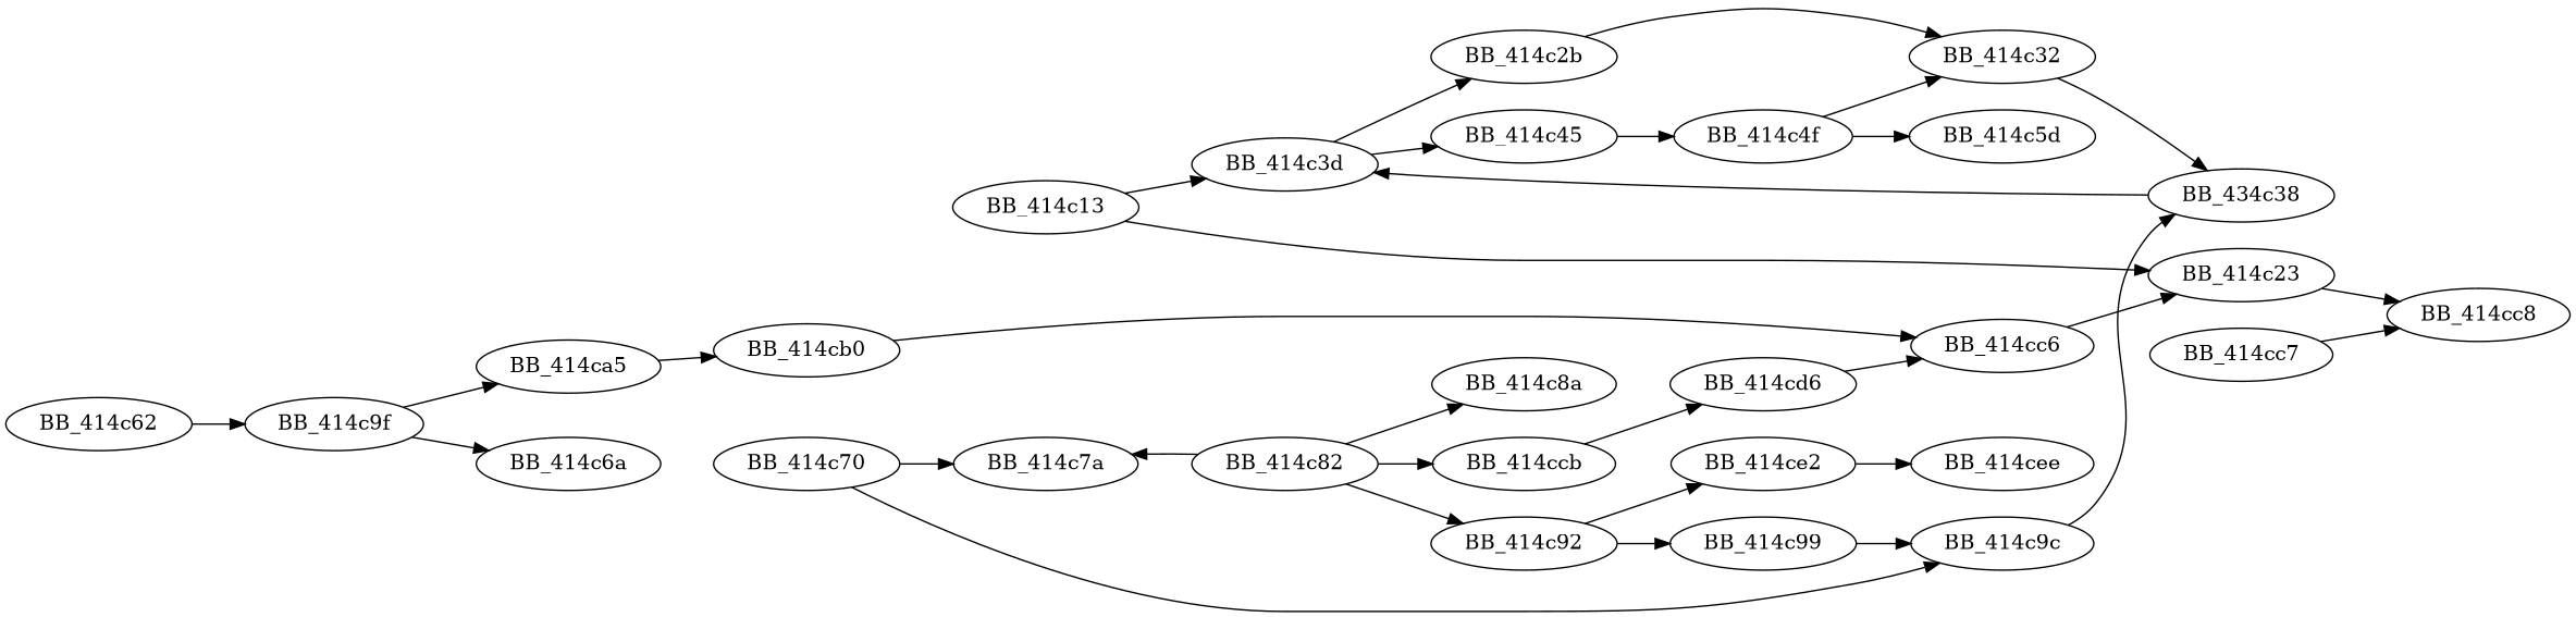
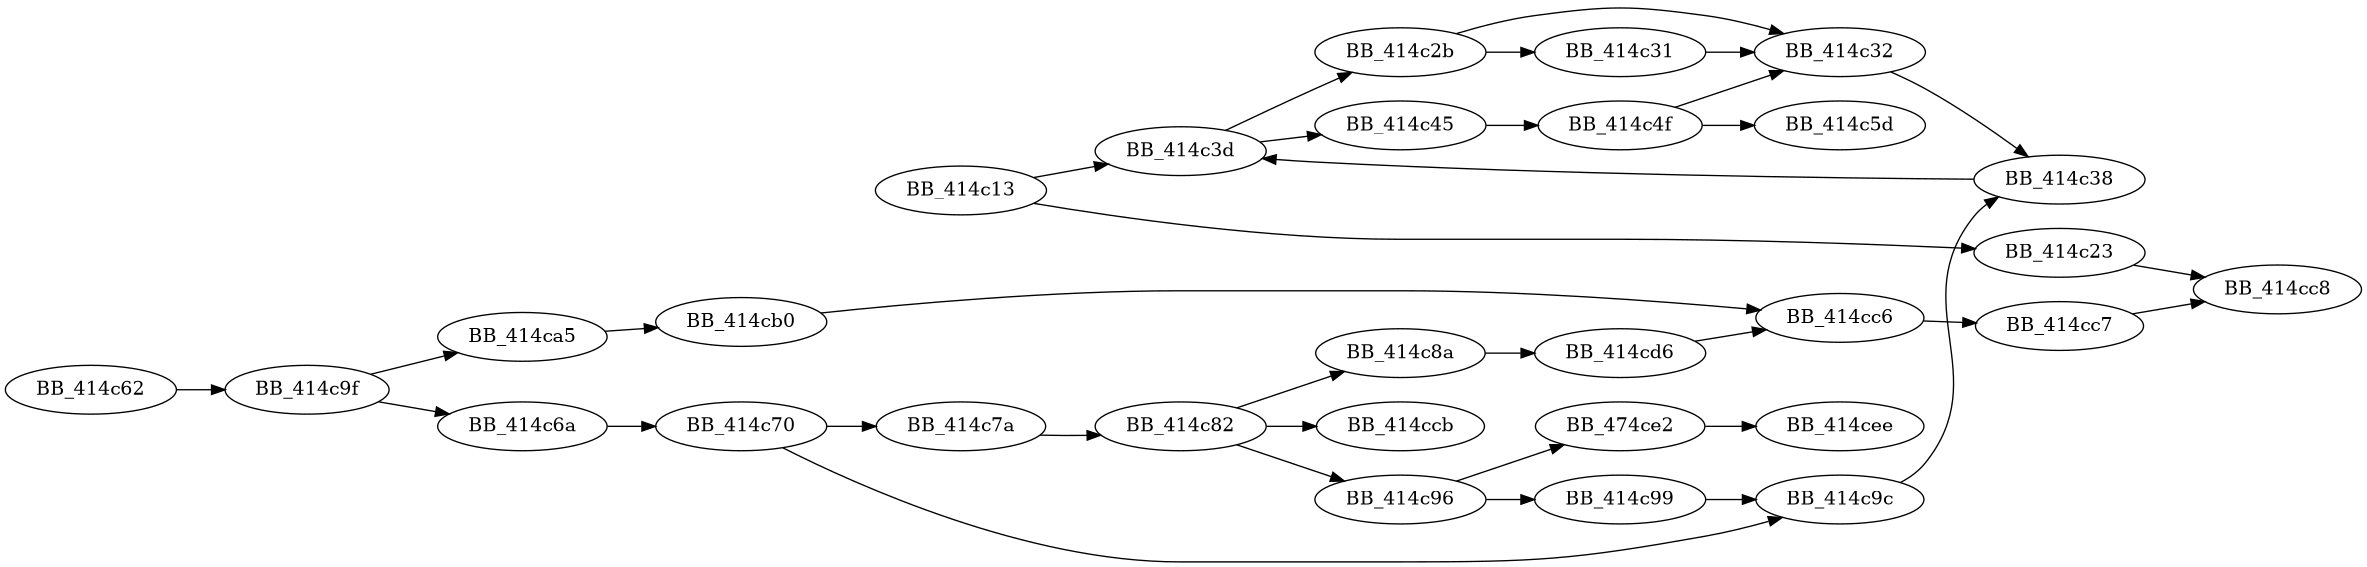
  digraph {
    rankdir=LR
    BB_414c13
    BB_414c23
    BB_414c3d
    BB_414cc8
    BB_414c2b
    BB_414c45
+   BB_414c31
    BB_414c32
    BB_414c4f
-   BB_414c38 [label=BB_434c38]
+   BB_414c38
    BB_414c5d
    BB_414c62
    BB_414c9f
    BB_414cc7
    BB_414c6a
    BB_414ca5
    BB_414c70
    BB_414cb0
    BB_414c7a
    BB_414c9c
    BB_414c82
    BB_414c8a
    BB_414ccb
-   BB_414c92
+   BB_414c92 [label=BB_414c96]
    BB_414cd6
    BB_414c99
-   BB_414ce2
+   BB_414ce2 [label=BB_474ce2]
    BB_414cc6
    BB_414cee
    BB_414c13 -> BB_414c23
    BB_414c13 -> BB_414c3d
    BB_414c23 -> BB_414cc8
    BB_414c3d -> BB_414c2b
    BB_414c3d -> BB_414c45
+   BB_414c2b -> BB_414c31
    BB_414c2b -> BB_414c32
    BB_414c45 -> BB_414c4f
+   BB_414c31 -> BB_414c32
    BB_414c32 -> BB_414c38
    BB_414c4f -> BB_414c32
    BB_414c4f -> BB_414c5d
    BB_414c38 -> BB_414c3d
    BB_414c62 -> BB_414c9f
    BB_414c9f -> BB_414c6a
    BB_414c9f -> BB_414ca5
    BB_414cc7 -> BB_414cc8
+   BB_414c6a -> BB_414c70
    BB_414ca5 -> BB_414cb0
    BB_414c70 -> BB_414c7a
    BB_414c70 -> BB_414c9c
    BB_414cb0 -> BB_414cc6
-   BB_414c82 -> BB_414c7a
+   BB_414c7a -> BB_414c82
    BB_414c9c -> BB_414c38
    BB_414c82 -> BB_414c8a
    BB_414c82 -> BB_414ccb
    BB_414c82 -> BB_414c92
-   BB_414ccb -> BB_414cd6
+   BB_414c8a -> BB_414cd6
    BB_414c92 -> BB_414c99
    BB_414c92 -> BB_414ce2
    BB_414cd6 -> BB_414cc6
    BB_414c99 -> BB_414c9c
    BB_414ce2 -> BB_414cee
-   BB_414cc6 -> BB_414c23
+   BB_414cc6 -> BB_414cc7
  }
